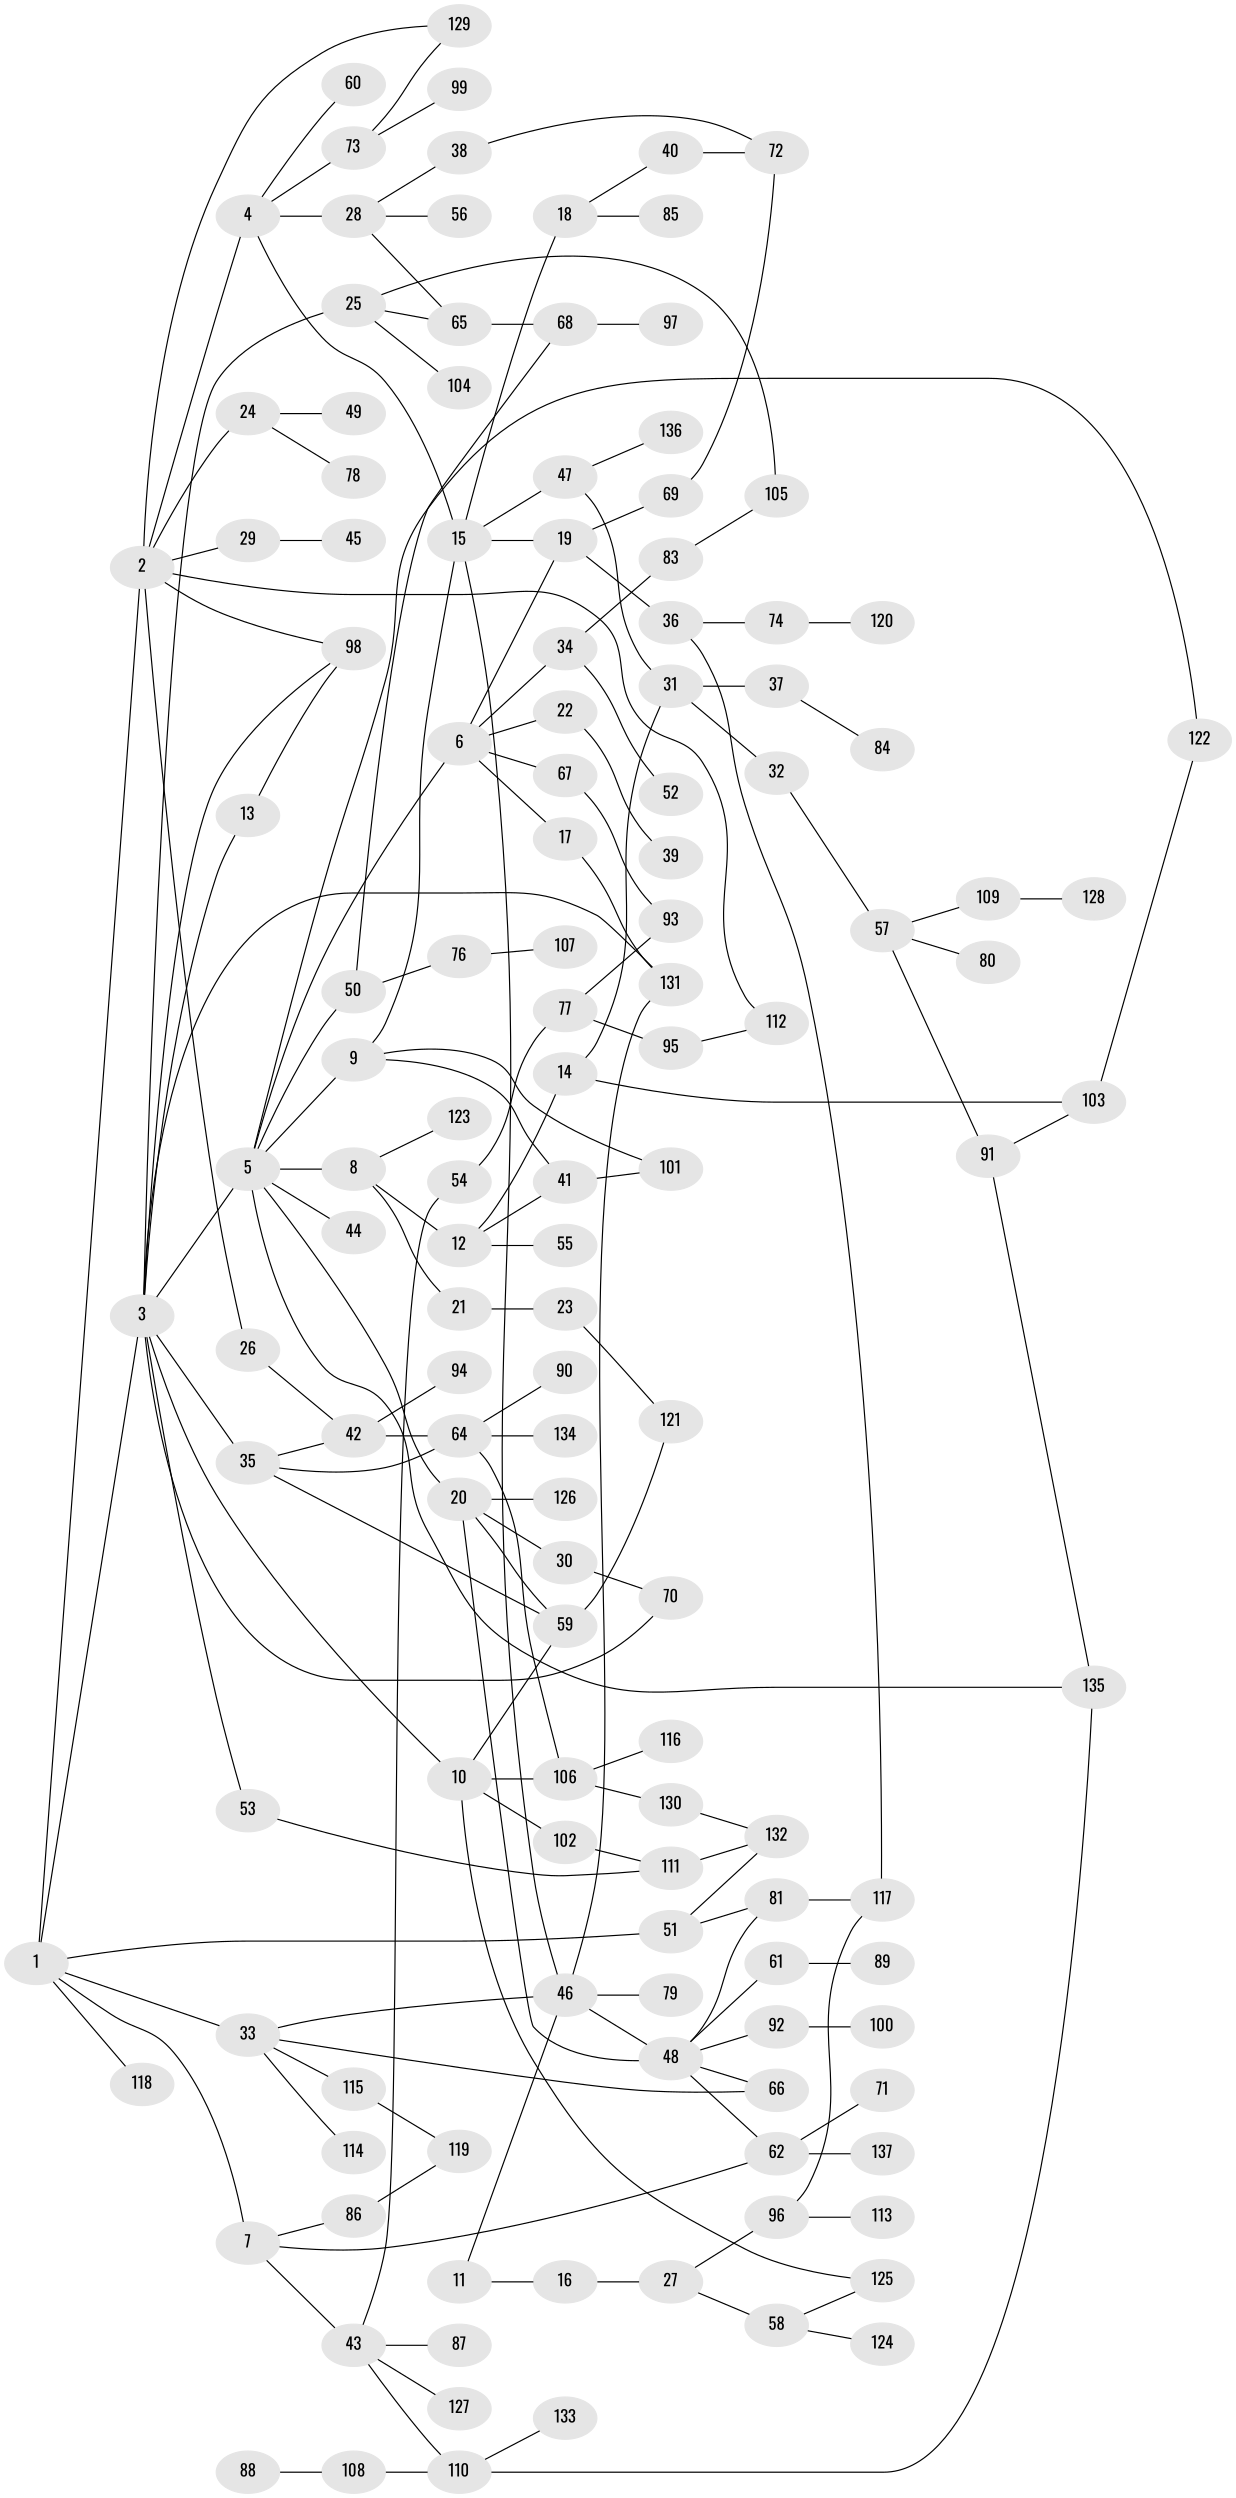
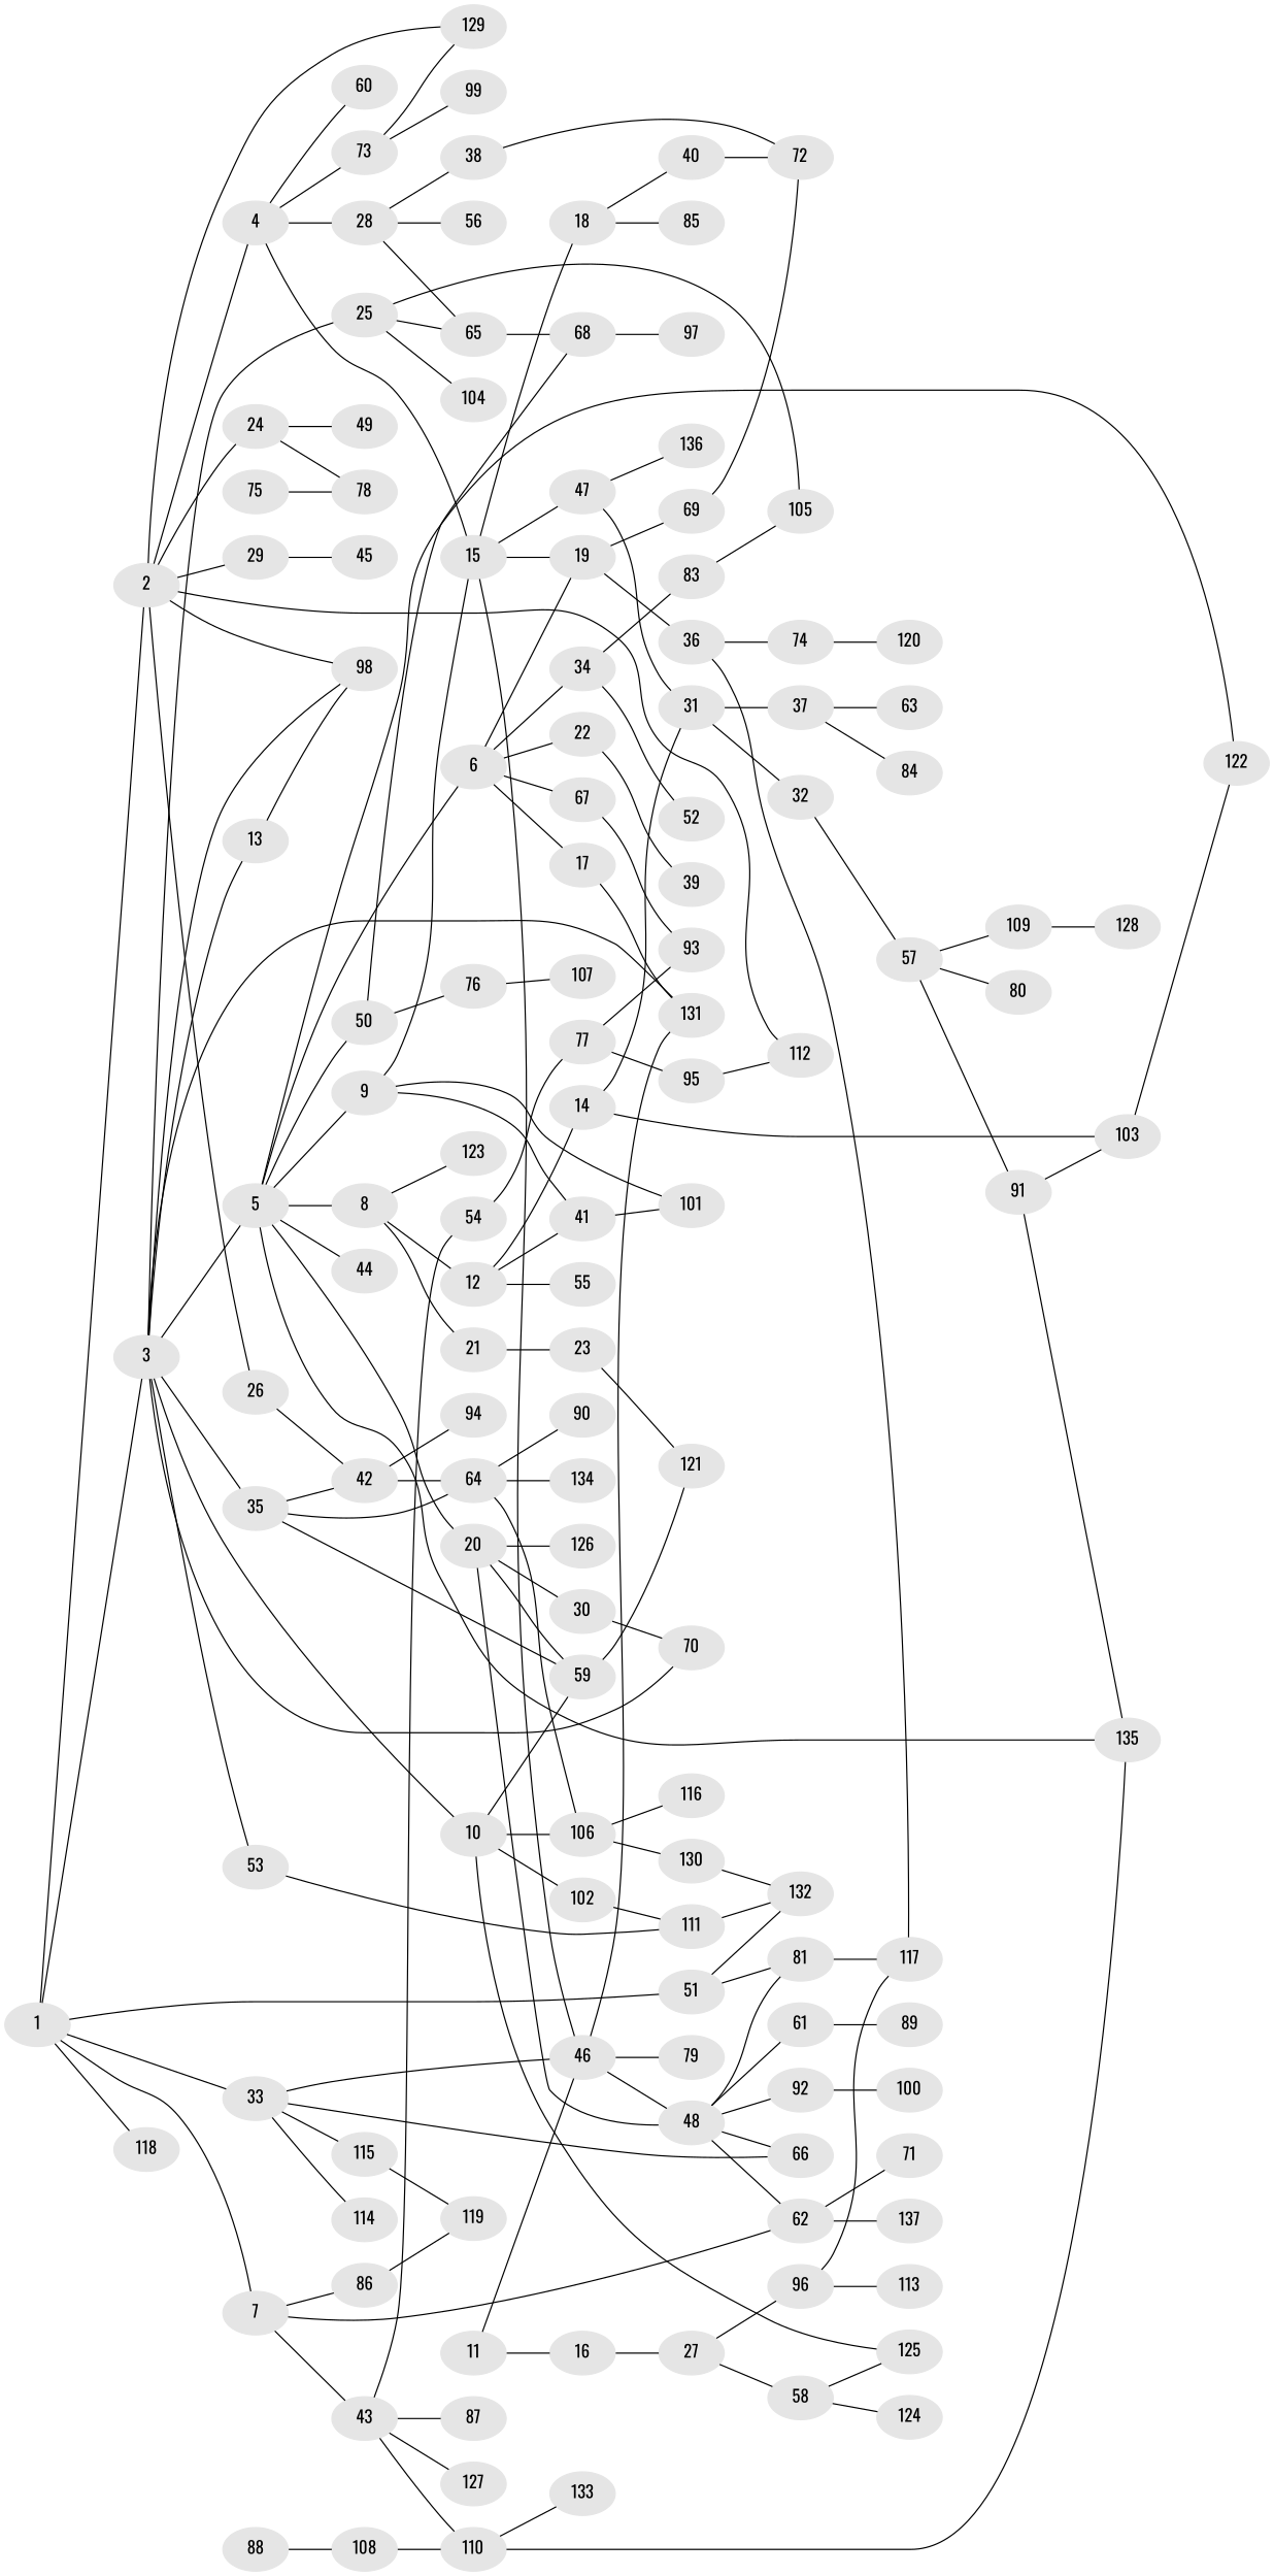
  graph {
    fontname=Oswald
    rankdir=LR
    node [color=gray90 fontname=Oswald style=filled]
    edge [fontname=Oswald]
    1
    2
    3
    7
    33
    51
    118
    4
    24
    26
    29
    98
    112
    129
    5
    10
    13
    25
    35
    53
    70
    131
    43
    62
    86
    46
    66
    114
    115
    81
    132
    15
    28
    60
    73
    49
    78
    42
    45
    6
    8
    9
    20
    44
    50
    122
    135
    59
    102
    106
    125
    65
    104
    105
    64
    111
    19
    18
    47
    38
    56
    99
    17
    22
    34
    67
    12
    21
    123
    41
    101
    30
    48
    126
    68
    76
    36
    69
    39
    52
    83
    93
    11
    16
    54
    87
    110
    127
    71
    137
    119
    14
    55
    23
    121
    116
    130
    27
    79
    31
    103
    32
    37
    40
    85
    136
    58
    96
    72
    74
    117
    61
    92
    94
    124
    113
    57
+   63
    84
    80
    91
    109
    90
    134
    120
+   75
    77
    133
    88
    108
    89
    100
    97
    107
    95
    128
    1 -- 2
    1 -- 3
    1 -- 7
    1 -- 33
    1 -- 51
    1 -- 118
    2 -- 4
    2 -- 24
    2 -- 26
    2 -- 29
    2 -- 98
    2 -- 112
    2 -- 129
    3 -- 98
    3 -- 5
    3 -- 10
    3 -- 13
    3 -- 25
    3 -- 35
    3 -- 53
    3 -- 70
    3 -- 131
    7 -- 43
    7 -- 62
    7 -- 86
    33 -- 46
    33 -- 66
    33 -- 114
    33 -- 115
    51 -- 81
    51 -- 132
    4 -- 15
    4 -- 28
    4 -- 60
    4 -- 73
    24 -- 49
    24 -- 78
    26 -- 42
    29 -- 45
    5 -- 6
    5 -- 8
    5 -- 9
    5 -- 20
    5 -- 44
    5 -- 50
    5 -- 122
    5 -- 135
    10 -- 59
    10 -- 102
    10 -- 106
    10 -- 125
    13 -- 98
    25 -- 65
    25 -- 104
    25 -- 105
    35 -- 42
    35 -- 59
    35 -- 64
    53 -- 111
    43 -- 54
    43 -- 87
    43 -- 110
    43 -- 127
    62 -- 71
    62 -- 137
    86 -- 119
    46 -- 131
    46 -- 48
    46 -- 79
    115 -- 119
    81 -- 117
    15 -- 46
    15 -- 19
    15 -- 18
    15 -- 47
    28 -- 65
    28 -- 38
    28 -- 56
    73 -- 129
    73 -- 99
    42 -- 64
    42 -- 94
    6 -- 19
    6 -- 17
    6 -- 22
    6 -- 34
    6 -- 67
    8 -- 12
    8 -- 21
    8 -- 123
    9 -- 15
    9 -- 41
    9 -- 101
    20 -- 59
    20 -- 30
    20 -- 48
    20 -- 126
    50 -- 68
    50 -- 76
    59 -- 121
    102 -- 111
    106 -- 116
    106 -- 130
    65 -- 68
    64 -- 106
    64 -- 90
    64 -- 134
    111 -- 132
    19 -- 36
    19 -- 69
    18 -- 40
    18 -- 85
    47 -- 31
    47 -- 136
    38 -- 72
    17 -- 131
    22 -- 39
    34 -- 52
    34 -- 83
    67 -- 93
    12 -- 41
    12 -- 14
    12 -- 55
    21 -- 23
    41 -- 101
    30 -- 70
    48 -- 62
    48 -- 66
    48 -- 81
    48 -- 61
    48 -- 92
    68 -- 97
    76 -- 107
    36 -- 74
    36 -- 117
    69 -- 72
    83 -- 105
    11 -- 46
    11 -- 16
    16 -- 27
    54 -- 77
    110 -- 135
    110 -- 133
    14 -- 31
    14 -- 103
    23 -- 121
    130 -- 132
    27 -- 58
    27 -- 96
    31 -- 32
    31 -- 37
    103 -- 122
    32 -- 57
+   37 -- 63
    37 -- 84
    40 -- 72
    58 -- 125
    58 -- 124
    96 -- 117
    96 -- 113
    74 -- 120
    61 -- 89
    92 -- 100
    57 -- 80
    57 -- 91
    57 -- 109
    91 -- 135
    91 -- 103
    109 -- 128
+   75 -- 78
    77 -- 93
    77 -- 95
    88 -- 108
    108 -- 110
    95 -- 112
  }
